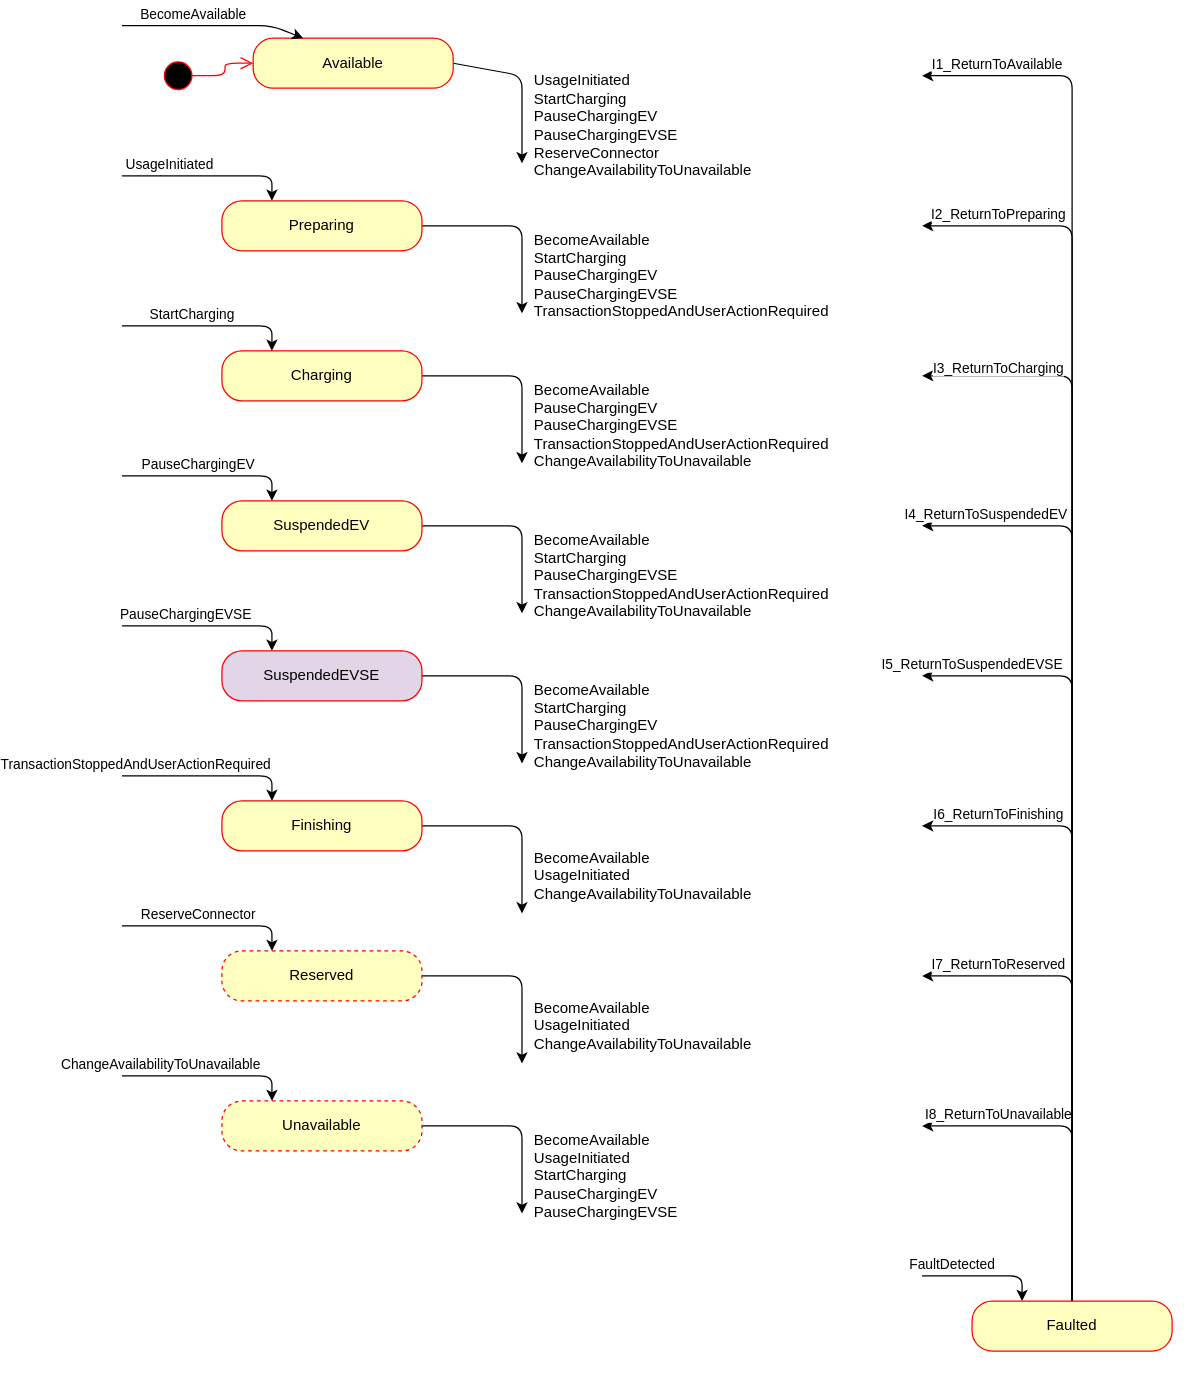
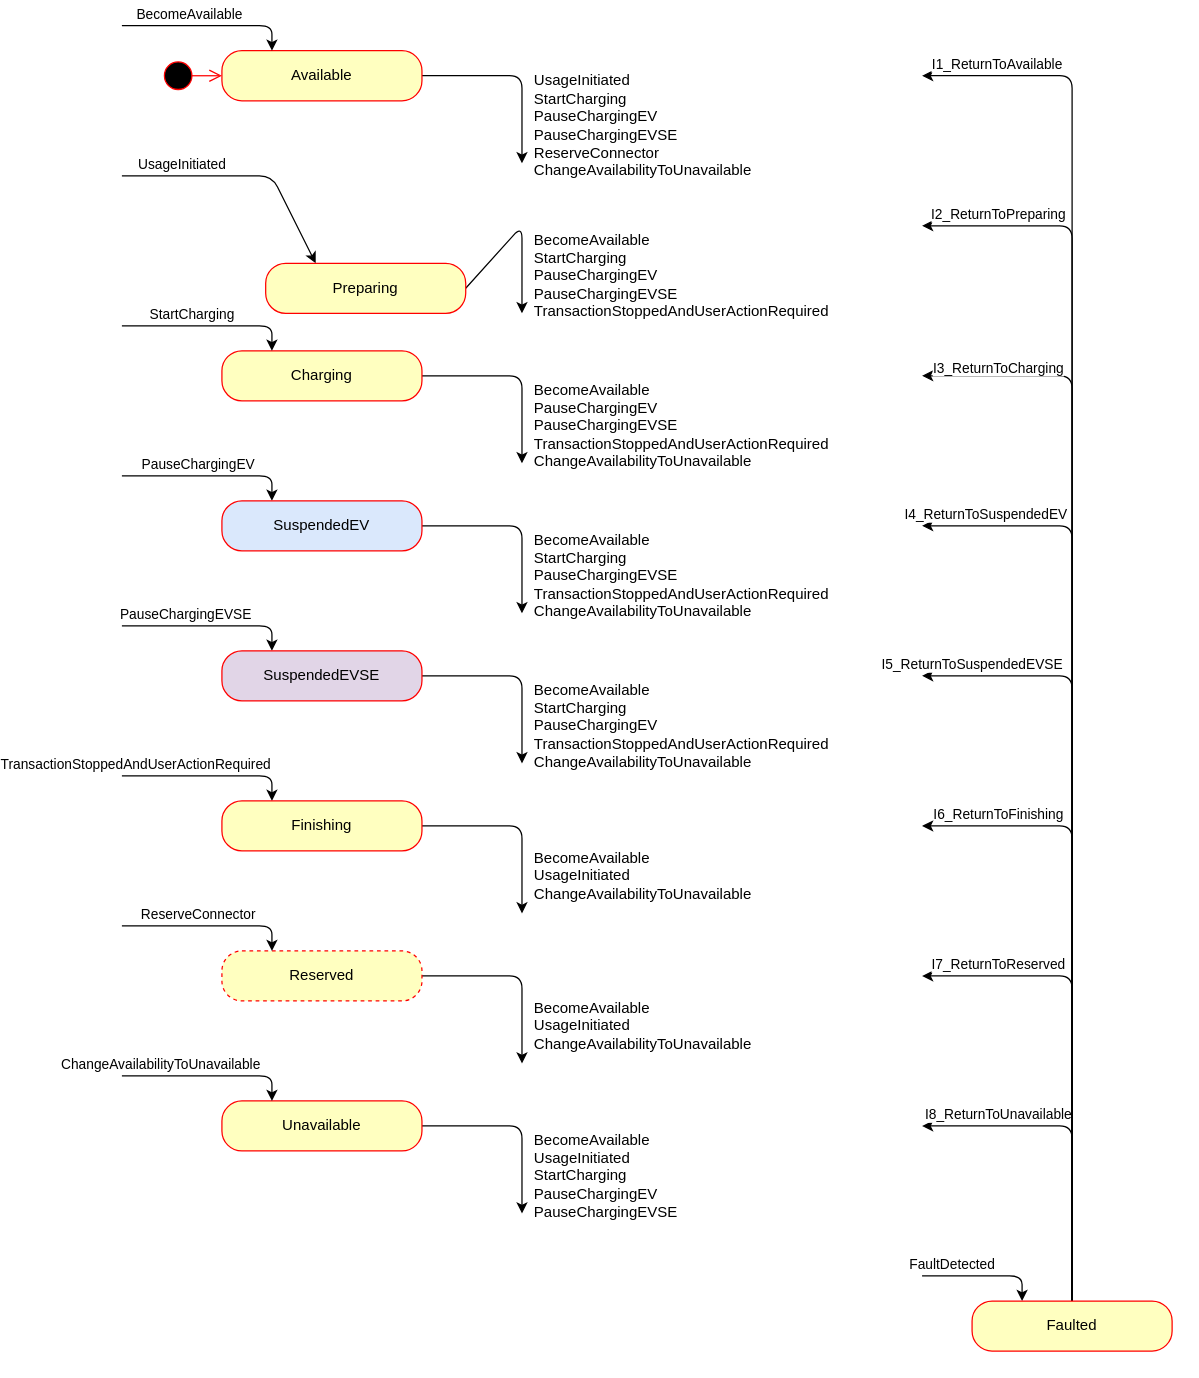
  <mxCell id="0" />
  <mxCell id="1" parent="0" />
  <mxCell id="2" style="edgeStyle=none;html=1;entryX=0.25;entryY=0;entryDx=0;entryDy=0;" edge="1" parent="1" target="38"><mxGeometry relative="1" as="geometry"><mxPoint x="660" y="1020" as="sourcePoint" /><Array as="points"><mxPoint x="740" y="1020" /></Array></mxGeometry></mxCell>
  <mxCell id="3" value="FaultDetected" style="edgeLabel;html=1;align=center;verticalAlign=middle;resizable=0;points=[];" vertex="1" connectable="0" parent="2"><mxGeometry x="0.538" relative="1" as="geometry"><mxPoint x="-54" y="-10" as="offset" /></mxGeometry></mxCell>
  <mxCell id="4" style="edgeStyle=none;html=1;entryX=0.25;entryY=0;entryDx=0;entryDy=0;strokeColor=#000000;" edge="1" parent="1" target="42"><mxGeometry relative="1" as="geometry"><mxPoint x="20" y="140" as="sourcePoint" /><Array as="points"><mxPoint x="140" y="140" /></Array></mxGeometry></mxCell>
  <mxCell id="5" value="UsageInitiated" style="edgeLabel;html=1;align=center;verticalAlign=middle;resizable=0;points=[];" vertex="1" connectable="0" parent="4"><mxGeometry x="-0.669" y="2" relative="1" as="geometry"><mxPoint x="14" y="-8" as="offset" /></mxGeometry></mxCell>
  <mxCell id="6" style="edgeStyle=none;html=1;exitX=1;exitY=0.5;exitDx=0;exitDy=0;entryX=0;entryY=0.75;entryDx=0;entryDy=0;strokeColor=#000000;" edge="1" parent="1" source="7" target="55"><mxGeometry relative="1" as="geometry"><Array as="points"><mxPoint x="340" y="60" /></Array></mxGeometry></mxCell>
- <mxCell id="7" value="Available" style="rounded=1;whiteSpace=wrap;html=1;arcSize=40;fontColor=#000000;fillColor=#ffffc0;strokeColor=#ff0000;" parent="1" vertex="1"><mxGeometry x="125" y="30" width="160" height="40" as="geometry" /></mxCell>
+ <mxCell id="7" value="Available" style="rounded=1;whiteSpace=wrap;html=1;arcSize=40;fontColor=#000000;fillColor=#ffffc0;strokeColor=#ff0000;" parent="1" vertex="1"><mxGeometry x="100" y="40" width="160" height="40" as="geometry" /></mxCell>
  <mxCell id="8" value="" style="ellipse;html=1;shape=startState;fillColor=#000000;strokeColor=#ff0000;" parent="1" vertex="1"><mxGeometry x="50" y="45" width="30" height="30" as="geometry" /></mxCell>
  <mxCell id="9" value="" style="edgeStyle=orthogonalEdgeStyle;html=1;verticalAlign=bottom;endArrow=open;endSize=8;strokeColor=#ff0000;entryX=0;entryY=0.5;entryDx=0;entryDy=0;exitX=0.867;exitY=0.5;exitDx=0;exitDy=0;exitPerimeter=0;" parent="1" source="8" target="7" edge="1"><mxGeometry relative="1" as="geometry"><mxPoint x="190" y="90" as="targetPoint" /><mxPoint x="90" y="150" as="sourcePoint" /><Array as="points" /></mxGeometry></mxCell>
  <mxCell id="10" style="edgeStyle=none;html=1;entryX=0.25;entryY=0;entryDx=0;entryDy=0;" edge="1" parent="1" target="7"><mxGeometry relative="1" as="geometry"><mxPoint x="20" y="20" as="sourcePoint" /><Array as="points"><mxPoint x="140" y="20" /></Array></mxGeometry></mxCell>
  <mxCell id="11" value="BecomeAvailable" style="edgeLabel;html=1;align=center;verticalAlign=middle;resizable=0;points=[];" vertex="1" connectable="0" parent="10"><mxGeometry x="-0.308" y="-9" relative="1" as="geometry"><mxPoint x="5" y="-19" as="offset" /></mxGeometry></mxCell>
  <mxCell id="12" style="edgeStyle=none;html=1;entryX=0.25;entryY=0;entryDx=0;entryDy=0;strokeColor=#000000;" edge="1" parent="1" target="50"><mxGeometry relative="1" as="geometry"><mxPoint x="20" y="620" as="sourcePoint" /><Array as="points"><mxPoint x="140" y="620" /></Array></mxGeometry></mxCell>
  <mxCell id="13" value="TransactionStoppedAndUserActionRequired" style="edgeLabel;html=1;align=center;verticalAlign=middle;resizable=0;points=[];" vertex="1" connectable="0" parent="12"><mxGeometry x="-0.363" relative="1" as="geometry"><mxPoint x="-35" y="-10" as="offset" /></mxGeometry></mxCell>
  <mxCell id="14" style="edgeStyle=none;html=1;exitX=1;exitY=0.5;exitDx=0;exitDy=0;entryX=0;entryY=0.75;entryDx=0;entryDy=0;strokeColor=#000000;spacingLeft=8;" edge="1" parent="1" source="15" target="57"><mxGeometry relative="1" as="geometry"><Array as="points"><mxPoint x="340" y="300" /></Array></mxGeometry></mxCell>
  <mxCell id="15" value="Charging" style="rounded=1;whiteSpace=wrap;html=1;arcSize=40;fontColor=#000000;fillColor=#ffffc0;strokeColor=#ff0000;" vertex="1" parent="1"><mxGeometry x="100" y="280" width="160" height="40" as="geometry" /></mxCell>
  <mxCell id="16" style="edgeStyle=none;html=1;entryX=0.25;entryY=0;entryDx=0;entryDy=0;strokeColor=#000000;" edge="1" parent="1" target="46"><mxGeometry relative="1" as="geometry"><mxPoint x="20" y="380" as="sourcePoint" /><Array as="points"><mxPoint x="140" y="380" /></Array></mxGeometry></mxCell>
  <mxCell id="17" value="PauseChargingEV" style="edgeLabel;html=1;align=center;verticalAlign=middle;resizable=0;points=[];" vertex="1" connectable="0" parent="16"><mxGeometry x="-0.176" y="5" relative="1" as="geometry"><mxPoint x="2" y="-5" as="offset" /></mxGeometry></mxCell>
  <mxCell id="18" style="edgeStyle=none;html=1;exitX=1;exitY=0.5;exitDx=0;exitDy=0;entryX=0;entryY=0.75;entryDx=0;entryDy=0;strokeColor=#000000;" edge="1" parent="1" source="19" target="61"><mxGeometry relative="1" as="geometry"><Array as="points"><mxPoint x="340" y="780" /></Array></mxGeometry></mxCell>
  <mxCell id="19" value="Reserved" style="rounded=1;whiteSpace=wrap;html=1;arcSize=40;fontColor=#000000;fillColor=#ffffc0;strokeColor=#ff0000;dashed=1;" vertex="1" parent="1"><mxGeometry x="100" y="760" width="160" height="40" as="geometry" /></mxCell>
  <mxCell id="20" style="edgeStyle=none;html=1;exitX=1;exitY=0.5;exitDx=0;exitDy=0;entryX=0;entryY=0.75;entryDx=0;entryDy=0;strokeColor=#000000;" edge="1" parent="1" source="21" target="62"><mxGeometry relative="1" as="geometry"><Array as="points"><mxPoint x="340" y="900" /></Array></mxGeometry></mxCell>
- <mxCell id="21" value="Unavailable" style="rounded=1;whiteSpace=wrap;html=1;arcSize=40;fontColor=#000000;fillColor=#ffffc0;strokeColor=#ff0000;dashed=1;" vertex="1" parent="1"><mxGeometry x="100" y="880" width="160" height="40" as="geometry" /></mxCell>
+ <mxCell id="21" value="Unavailable" style="rounded=1;whiteSpace=wrap;html=1;arcSize=40;fontColor=#000000;fillColor=#ffffc0;strokeColor=#ff0000;" vertex="1" parent="1"><mxGeometry x="100" y="880" width="160" height="40" as="geometry" /></mxCell>
  <mxCell id="22" style="edgeStyle=none;html=1;exitX=0.5;exitY=0;exitDx=0;exitDy=0;strokeColor=#000000;" edge="1" parent="1" source="38"><mxGeometry relative="1" as="geometry"><mxPoint x="660" y="60" as="targetPoint" /><Array as="points"><mxPoint x="780" y="60" /></Array></mxGeometry></mxCell>
  <mxCell id="23" value="I1_ReturnToAvailable" style="edgeLabel;html=1;align=center;verticalAlign=middle;resizable=0;points=[];" vertex="1" connectable="0" parent="22"><mxGeometry x="0.952" y="-6" relative="1" as="geometry"><mxPoint x="33" y="-4" as="offset" /></mxGeometry></mxCell>
  <mxCell id="24" style="edgeStyle=none;html=1;exitX=0.5;exitY=0;exitDx=0;exitDy=0;strokeColor=#000000;" edge="1" parent="1" source="38"><mxGeometry relative="1" as="geometry"><mxPoint x="660" y="900" as="targetPoint" /><Array as="points"><mxPoint x="780" y="900" /></Array></mxGeometry></mxCell>
  <mxCell id="25" value="I8_ReturnToUnavailable" style="edgeLabel;html=1;align=center;verticalAlign=middle;resizable=0;points=[];" vertex="1" connectable="0" parent="24"><mxGeometry x="0.767" y="-2" relative="1" as="geometry"><mxPoint x="30" y="-8" as="offset" /></mxGeometry></mxCell>
  <mxCell id="26" style="edgeStyle=none;html=1;exitX=0.5;exitY=0;exitDx=0;exitDy=0;strokeColor=#000000;" edge="1" parent="1" source="38"><mxGeometry relative="1" as="geometry"><mxPoint x="660" y="780" as="targetPoint" /><Array as="points"><mxPoint x="780" y="780" /></Array></mxGeometry></mxCell>
  <mxCell id="27" value="I7_ReturnToReserved" style="edgeLabel;html=1;align=center;verticalAlign=middle;resizable=0;points=[];" vertex="1" connectable="0" parent="26"><mxGeometry x="0.866" y="-4" relative="1" as="geometry"><mxPoint x="35" y="-6" as="offset" /></mxGeometry></mxCell>
  <mxCell id="28" style="edgeStyle=none;html=1;exitX=0.5;exitY=0;exitDx=0;exitDy=0;strokeColor=#000000;" edge="1" parent="1" source="38"><mxGeometry relative="1" as="geometry"><mxPoint x="660" y="660" as="targetPoint" /><Array as="points"><mxPoint x="780" y="660" /></Array></mxGeometry></mxCell>
  <mxCell id="29" value="I6_ReturnToFinishing" style="edgeLabel;html=1;align=center;verticalAlign=middle;resizable=0;points=[];" vertex="1" connectable="0" parent="28"><mxGeometry x="0.893" y="-3" relative="1" as="geometry"><mxPoint x="33" y="-7" as="offset" /></mxGeometry></mxCell>
  <mxCell id="30" style="edgeStyle=none;html=1;exitX=0.5;exitY=0;exitDx=0;exitDy=0;strokeColor=#000000;" edge="1" parent="1" source="38"><mxGeometry relative="1" as="geometry"><mxPoint x="660" y="540" as="targetPoint" /><Array as="points"><mxPoint x="780" y="540" /></Array></mxGeometry></mxCell>
  <mxCell id="31" value="I5_ReturnToSuspendedEVSE" style="edgeLabel;html=1;align=center;verticalAlign=middle;resizable=0;points=[];" vertex="1" connectable="0" parent="30"><mxGeometry x="0.905" y="-4" relative="1" as="geometry"><mxPoint x="10" y="-6" as="offset" /></mxGeometry></mxCell>
  <mxCell id="32" style="edgeStyle=none;html=1;exitX=0.5;exitY=0;exitDx=0;exitDy=0;strokeColor=#000000;" edge="1" parent="1" source="38"><mxGeometry relative="1" as="geometry"><mxPoint x="660" y="420" as="targetPoint" /><Array as="points"><mxPoint x="780" y="420" /></Array></mxGeometry></mxCell>
  <mxCell id="33" value="I4_ReturnToSuspendedEV" style="edgeLabel;html=1;align=center;verticalAlign=middle;resizable=0;points=[];" vertex="1" connectable="0" parent="32"><mxGeometry x="0.935" y="-1" relative="1" as="geometry"><mxPoint x="26" y="-9" as="offset" /></mxGeometry></mxCell>
  <mxCell id="34" style="edgeStyle=none;html=1;exitX=0.5;exitY=0;exitDx=0;exitDy=0;strokeColor=#000000;" edge="1" parent="1" source="38"><mxGeometry relative="1" as="geometry"><mxPoint x="660" y="300" as="targetPoint" /><Array as="points"><mxPoint x="780" y="300" /></Array></mxGeometry></mxCell>
  <mxCell id="35" value="I3_ReturnToCharging" style="edgeLabel;html=1;align=center;verticalAlign=middle;resizable=0;points=[];" vertex="1" connectable="0" parent="34"><mxGeometry x="0.935" y="-7" relative="1" as="geometry"><mxPoint x="32" as="offset" /></mxGeometry></mxCell>
  <mxCell id="36" style="edgeStyle=none;html=1;exitX=0.5;exitY=0;exitDx=0;exitDy=0;strokeColor=#000000;" edge="1" parent="1" source="38"><mxGeometry relative="1" as="geometry"><mxPoint x="660" y="180" as="targetPoint" /><Array as="points"><mxPoint x="780" y="180" /></Array></mxGeometry></mxCell>
  <mxCell id="37" value="I2_ReturnToPreparing" style="edgeLabel;html=1;align=center;verticalAlign=middle;resizable=0;points=[];" vertex="1" connectable="0" parent="36"><mxGeometry x="0.951" y="-2" relative="1" as="geometry"><mxPoint x="36" y="-8" as="offset" /></mxGeometry></mxCell>
  <mxCell id="38" value="Faulted" style="rounded=1;whiteSpace=wrap;html=1;arcSize=40;fontColor=#000000;fillColor=#ffffc0;strokeColor=#ff0000;" vertex="1" parent="1"><mxGeometry x="700" y="1040" width="160" height="40" as="geometry" /></mxCell>
  <mxCell id="39" style="edgeStyle=none;html=1;entryX=0.25;entryY=0;entryDx=0;entryDy=0;strokeColor=#000000;" edge="1" parent="1" target="15"><mxGeometry relative="1" as="geometry"><mxPoint x="20" y="260" as="sourcePoint" /><Array as="points"><mxPoint x="140" y="260" /></Array></mxGeometry></mxCell>
  <mxCell id="40" value="StartCharging" style="edgeLabel;html=1;align=center;verticalAlign=middle;resizable=0;points=[];" vertex="1" connectable="0" parent="39"><mxGeometry x="-0.518" y="-1" relative="1" as="geometry"><mxPoint x="21" y="-11" as="offset" /></mxGeometry></mxCell>
  <mxCell id="41" style="edgeStyle=none;html=1;exitX=1;exitY=0.5;exitDx=0;exitDy=0;entryX=0;entryY=0.75;entryDx=0;entryDy=0;strokeColor=#000000;" edge="1" parent="1" source="42" target="56"><mxGeometry relative="1" as="geometry"><Array as="points"><mxPoint x="340" y="180" /></Array></mxGeometry></mxCell>
- <mxCell id="42" value="Preparing" style="rounded=1;whiteSpace=wrap;html=1;arcSize=40;fontColor=#000000;fillColor=#ffffc0;strokeColor=#ff0000;" vertex="1" parent="1"><mxGeometry x="100" y="160" width="160" height="40" as="geometry" /></mxCell>
+ <mxCell id="42" value="Preparing" style="rounded=1;whiteSpace=wrap;html=1;arcSize=40;fontColor=#000000;fillColor=#ffffc0;strokeColor=#ff0000;" vertex="1" parent="1"><mxGeometry x="135" y="210" width="160" height="40" as="geometry" /></mxCell>
  <mxCell id="43" style="edgeStyle=none;html=1;entryX=0.25;entryY=0;entryDx=0;entryDy=0;strokeColor=#000000;" edge="1" parent="1" target="54"><mxGeometry relative="1" as="geometry"><mxPoint x="20" y="500" as="sourcePoint" /><Array as="points"><mxPoint x="140" y="500" /></Array></mxGeometry></mxCell>
  <mxCell id="44" value="PauseChargingEVSE" style="edgeLabel;html=1;align=center;verticalAlign=middle;resizable=0;points=[];" vertex="1" connectable="0" parent="43"><mxGeometry x="-0.076" relative="1" as="geometry"><mxPoint x="-15" y="-10" as="offset" /></mxGeometry></mxCell>
  <mxCell id="45" style="edgeStyle=none;html=1;exitX=1;exitY=0.5;exitDx=0;exitDy=0;entryX=0;entryY=0.75;entryDx=0;entryDy=0;strokeColor=#000000;" edge="1" parent="1" source="46" target="58"><mxGeometry relative="1" as="geometry"><Array as="points"><mxPoint x="340" y="420" /></Array></mxGeometry></mxCell>
- <mxCell id="46" value="SuspendedEV" style="rounded=1;whiteSpace=wrap;html=1;arcSize=40;fontColor=#000000;fillColor=#ffffc0;strokeColor=#ff0000;" vertex="1" parent="1"><mxGeometry x="100" y="400" width="160" height="40" as="geometry" /></mxCell>
+ <mxCell id="46" value="SuspendedEV" style="rounded=1;whiteSpace=wrap;html=1;arcSize=40;fontColor=#000000;fillColor=#dae8fc;strokeColor=#ff0000;" vertex="1" parent="1"><mxGeometry x="100" y="400" width="160" height="40" as="geometry" /></mxCell>
  <mxCell id="47" style="edgeStyle=none;html=1;entryX=0.25;entryY=0;entryDx=0;entryDy=0;strokeColor=#000000;" edge="1" parent="1" target="19"><mxGeometry relative="1" as="geometry"><mxPoint x="20" y="740" as="sourcePoint" /><Array as="points"><mxPoint x="140" y="740" /></Array></mxGeometry></mxCell>
  <mxCell id="48" value="ReserveConnector" style="edgeLabel;html=1;align=center;verticalAlign=middle;resizable=0;points=[];" vertex="1" connectable="0" parent="47"><mxGeometry x="-0.204" y="2" relative="1" as="geometry"><mxPoint x="4" y="-8" as="offset" /></mxGeometry></mxCell>
  <mxCell id="49" style="edgeStyle=none;html=1;exitX=1;exitY=0.5;exitDx=0;exitDy=0;entryX=0;entryY=0.75;entryDx=0;entryDy=0;strokeColor=#000000;" edge="1" parent="1" source="50" target="60"><mxGeometry relative="1" as="geometry"><Array as="points"><mxPoint x="340" y="660" /></Array></mxGeometry></mxCell>
  <mxCell id="50" value="Finishing" style="rounded=1;whiteSpace=wrap;html=1;arcSize=40;fontColor=#000000;fillColor=#ffffc0;strokeColor=#ff0000;" vertex="1" parent="1"><mxGeometry x="100" y="640" width="160" height="40" as="geometry" /></mxCell>
  <mxCell id="51" style="edgeStyle=none;html=1;entryX=0.25;entryY=0;entryDx=0;entryDy=0;strokeColor=#000000;" edge="1" parent="1" target="21"><mxGeometry relative="1" as="geometry"><mxPoint x="20" y="860" as="sourcePoint" /><Array as="points"><mxPoint x="140" y="860" /></Array></mxGeometry></mxCell>
  <mxCell id="52" value="ChangeAvailabilityToUnavailable" style="edgeLabel;html=1;align=center;verticalAlign=middle;resizable=0;points=[];" vertex="1" connectable="0" parent="51"><mxGeometry x="-0.144" y="7" relative="1" as="geometry"><mxPoint x="-30" y="-3" as="offset" /></mxGeometry></mxCell>
  <mxCell id="53" style="edgeStyle=none;html=1;exitX=1;exitY=0.5;exitDx=0;exitDy=0;entryX=0;entryY=0.75;entryDx=0;entryDy=0;strokeColor=#000000;" edge="1" parent="1" source="54" target="59"><mxGeometry relative="1" as="geometry"><Array as="points"><mxPoint x="340" y="540" /></Array></mxGeometry></mxCell>
  <mxCell id="54" value="SuspendedEVSE" style="rounded=1;whiteSpace=wrap;html=1;arcSize=40;fontColor=#000000;fillColor=#e1d5e7;strokeColor=#ff0000;" vertex="1" parent="1"><mxGeometry x="100" y="520" width="160" height="40" as="geometry" /></mxCell>
  <mxCell id="55" value="UsageInitiated&lt;br&gt;StartCharging&lt;br&gt;PauseChargingEV&lt;br&gt;PauseChargingEVSE&lt;br&gt;ReserveConnector&lt;br&gt;ChangeAvailabilityToUnavailable" style="text;html=1;strokeColor=none;fillColor=none;align=left;verticalAlign=middle;whiteSpace=wrap;rounded=0;spacingLeft=8;" vertex="1" parent="1"><mxGeometry x="340" y="40" width="240" height="120" as="geometry" /></mxCell>
  <mxCell id="56" value="BecomeAvailable&lt;br&gt;StartCharging&lt;br&gt;PauseChargingEV&lt;br&gt;PauseChargingEVSE&lt;br&gt;TransactionStoppedAndUserActionRequired" style="text;html=1;strokeColor=none;fillColor=none;align=left;verticalAlign=middle;whiteSpace=wrap;rounded=0;spacingLeft=8;" vertex="1" parent="1"><mxGeometry x="340" y="160" width="240" height="120" as="geometry" /></mxCell>
  <mxCell id="57" value="BecomeAvailable&lt;br&gt;PauseChargingEV&lt;br&gt;PauseChargingEVSE&lt;br&gt;TransactionStoppedAndUserActionRequired&lt;br&gt;ChangeAvailabilityToUnavailable" style="text;html=1;strokeColor=none;fillColor=none;align=left;verticalAlign=middle;whiteSpace=wrap;rounded=0;spacingLeft=8;" vertex="1" parent="1"><mxGeometry x="340" y="280" width="240" height="120" as="geometry" /></mxCell>
  <mxCell id="58" value="BecomeAvailable&lt;br&gt;StartCharging&lt;br&gt;PauseChargingEVSE&lt;br&gt;TransactionStoppedAndUserActionRequired&lt;br&gt;ChangeAvailabilityToUnavailable" style="text;html=1;strokeColor=none;fillColor=none;align=left;verticalAlign=middle;whiteSpace=wrap;rounded=0;spacingLeft=8;" vertex="1" parent="1"><mxGeometry x="340" y="400" width="240" height="120" as="geometry" /></mxCell>
  <mxCell id="59" value="BecomeAvailable&lt;br&gt;StartCharging&lt;br&gt;PauseChargingEV&lt;br&gt;TransactionStoppedAndUserActionRequired&lt;br&gt;ChangeAvailabilityToUnavailable" style="text;html=1;strokeColor=none;fillColor=none;align=left;verticalAlign=middle;whiteSpace=wrap;rounded=0;spacingLeft=8;" vertex="1" parent="1"><mxGeometry x="340" y="520" width="260" height="120" as="geometry" /></mxCell>
  <mxCell id="60" value="BecomeAvailable&lt;br&gt;UsageInitiated&lt;br&gt;ChangeAvailabilityToUnavailable" style="text;html=1;strokeColor=none;fillColor=none;align=left;verticalAlign=middle;whiteSpace=wrap;rounded=0;spacingLeft=8;" vertex="1" parent="1"><mxGeometry x="340" y="640" width="260" height="120" as="geometry" /></mxCell>
  <mxCell id="61" value="BecomeAvailable&lt;br&gt;UsageInitiated&lt;br&gt;ChangeAvailabilityToUnavailable" style="text;html=1;strokeColor=none;fillColor=none;align=left;verticalAlign=middle;whiteSpace=wrap;rounded=0;spacingLeft=8;" vertex="1" parent="1"><mxGeometry x="340" y="760" width="260" height="120" as="geometry" /></mxCell>
  <mxCell id="62" value="BecomeAvailable&lt;br&gt;UsageInitiated&lt;br&gt;StartCharging&lt;br&gt;PauseChargingEV&lt;br&gt;PauseChargingEVSE" style="text;html=1;strokeColor=none;fillColor=none;align=left;verticalAlign=middle;whiteSpace=wrap;rounded=0;spacingLeft=8;" vertex="1" parent="1"><mxGeometry x="340" y="880" width="240" height="120" as="geometry" /></mxCell>
